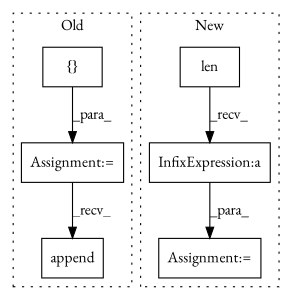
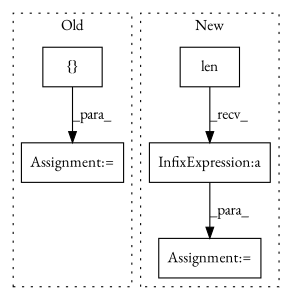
  digraph {
    fontname="EB Garamond"
    node [a=32 fontname="EB Garamond" l=1 shape=box]
    edge [fontname="EB Garamond"]
-   n1 [l="7,1" label=append s="12545,12568"]
    n2 [a=7 label="Assignment:=" s=11458]
    n3 [a=4 l=2 label="{}" s=11491]
    n4 [l="4,1" label=len s="11505,11519"]
    n5 [a=7 label="Assignment:=" s=11480]
    n6 [a=27 l=3 label="InfixExpression:a" s=11502]
    subgraph cluster_1 {
      label=Old
      style=dotted
-     n1
      n2
      n3
    }
    subgraph cluster_2 {
      label=New
      style=dotted
      n4
      n5
      n6
    }
-   n2 -> n1 [label=_recv_]
    n3 -> n2 [label=_para_]
    n4 -> n6 [label=_recv_]
    n6 -> n5 [label=_para_]
  }
